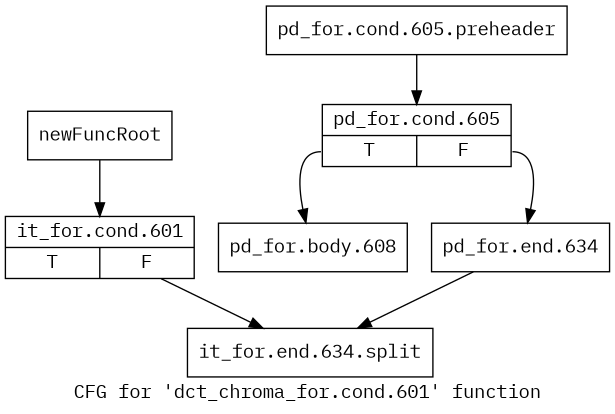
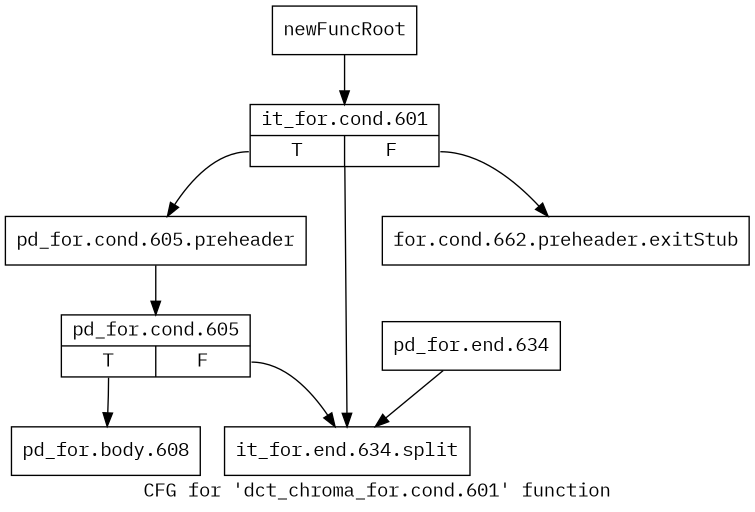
  digraph {
    fontname="IBM Plex Mono"
    label="CFG for 'dct_chroma_for.cond.601' function"
    node [fontname="IBM Plex Mono" shape=record]
    edge [fontname="IBM Plex Mono"]
    n1 [label="{newFuncRoot}"]
    n2 [label="{it_for.cond.601|{<s0>T|<s1>F}}"]
+   n3 [label="{for.cond.662.preheader.exitStub}"]
    n4 [label="{pd_for.cond.605.preheader}"]
    n5 [label="{it_for.end.634.split}"]
    n6 [label="{pd_for.cond.605|{<s0>T|<s1>F}}"]
    n7 [label="{pd_for.body.608}"]
    n8 [label="{pd_for.end.634}"]
    n1 -> n2
+   n2 -> n3 [tailport=s1]
+   n2 -> n4 [tailport=s0]
    n2 -> n5
    n4 -> n6
    n6 -> n7 [tailport=s0]
-   n6 -> n8 [tailport=s1]
+   n6 -> n5 [tailport=s1]
    n8 -> n5
  }
